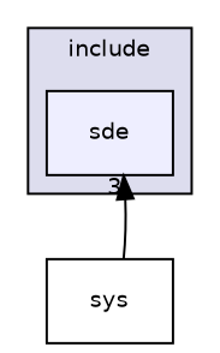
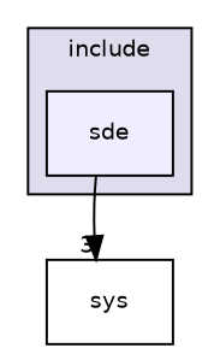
  digraph {
    compound=true
    node [fontname=Helvetica fontsize=10 shape=box]
    n1 [fillcolor="#eeeeff" label=sde pencolor=black style=filled]
    n2 [label=sys]
    subgraph cluster_1 {
      bgcolor="#ddddee"
      fontname=Helvetica
      fontsize=10
      label=include
      pencolor=black
      n1
    }
-   n2 -> n1 [headlabel=3 labeldistance=1.5 labelfontname=Helvetica labelfontsize=10]
+   n1 -> n2 [headlabel=3 labeldistance=1.5 labelfontname=Helvetica labelfontsize=10]
  }
